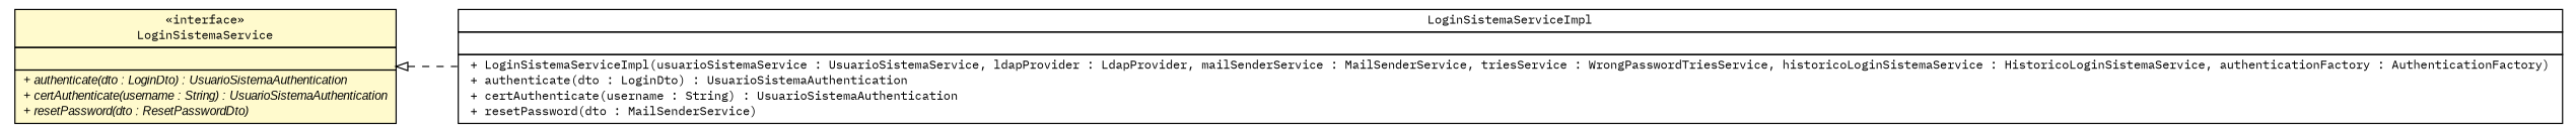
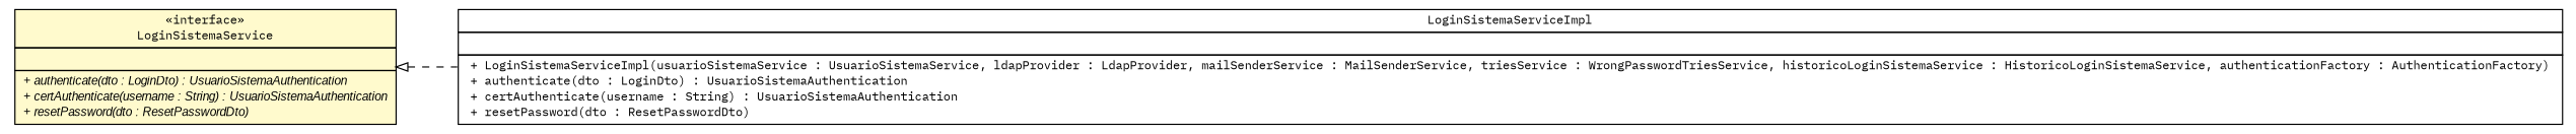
  digraph {
    nodesep=0.25
    ranksep=0.5
    rankdir=LR
    fontname="IBM Plex Mono"
    node [fontcolor=black fontname="IBM Plex Mono" fontsize=10.0 shape=plaintext]
-   n1 [label=<<table title="br.gov.to.sefaz.seg.business.authentication.service.impl.LoginSistemaServiceImpl" border="0" cellborder="1" cellspacing="0" cellpadding="2" port="p" href="./impl/LoginSistemaServiceImpl.html"> 		<tr><td><table border="0" cellspacing="0" cellpadding="1"> <tr><td align="center" balign="center"> LoginSistemaServiceImpl </td></tr> 		</table></td></tr> 		<tr><td><table border="0" cellspacing="0" cellpadding="1"> <tr><td align="left" balign="left">  </td></tr> 		</table></td></tr> 		<tr><td><table border="0" cellspacing="0" cellpadding="1"> <tr><td align="left" balign="left"> + LoginSistemaServiceImpl(usuarioSistemaService : UsuarioSistemaService, ldapProvider : LdapProvider, mailSenderService : MailSenderService, triesService : WrongPasswordTriesService, historicoLoginSistemaService : HistoricoLoginSistemaService, authenticationFactory : AuthenticationFactory) </td></tr> <tr><td align="left" balign="left"> + authenticate(dto : LoginDto) : UsuarioSistemaAuthentication </td></tr> <tr><td align="left" balign="left"> + certAuthenticate(username : String) : UsuarioSistemaAuthentication </td></tr> <tr><td align="left" balign="left"> + resetPassword(dto : MailSenderService) </td></tr> 		</table></td></tr> 		</table>>]
+   n1 [label=<<table title="br.gov.to.sefaz.seg.business.authentication.service.impl.LoginSistemaServiceImpl" border="0" cellborder="1" cellspacing="0" cellpadding="2" port="p" href="./impl/LoginSistemaServiceImpl.html"> 		<tr><td><table border="0" cellspacing="0" cellpadding="1"> <tr><td align="center" balign="center"> LoginSistemaServiceImpl </td></tr> 		</table></td></tr> 		<tr><td><table border="0" cellspacing="0" cellpadding="1"> <tr><td align="left" balign="left">  </td></tr> 		</table></td></tr> 		<tr><td><table border="0" cellspacing="0" cellpadding="1"> <tr><td align="left" balign="left"> + LoginSistemaServiceImpl(usuarioSistemaService : UsuarioSistemaService, ldapProvider : LdapProvider, mailSenderService : MailSenderService, triesService : WrongPasswordTriesService, historicoLoginSistemaService : HistoricoLoginSistemaService, authenticationFactory : AuthenticationFactory) </td></tr> <tr><td align="left" balign="left"> + authenticate(dto : LoginDto) : UsuarioSistemaAuthentication </td></tr> <tr><td align="left" balign="left"> + certAuthenticate(username : String) : UsuarioSistemaAuthentication </td></tr> <tr><td align="left" balign="left"> + resetPassword(dto : ResetPasswordDto) </td></tr> 		</table></td></tr> 		</table>>]
    n2 [label=<<table title="br.gov.to.sefaz.seg.business.authentication.service.LoginSistemaService" border="0" cellborder="1" cellspacing="0" cellpadding="2" port="p" bgcolor="lemonChiffon" href="./LoginSistemaService.html"> 		<tr><td><table border="0" cellspacing="0" cellpadding="1"> <tr><td align="center" balign="center"> &#171;interface&#187; </td></tr> <tr><td align="center" balign="center"> LoginSistemaService </td></tr> 		</table></td></tr> 		<tr><td><table border="0" cellspacing="0" cellpadding="1"> <tr><td align="left" balign="left">  </td></tr> 		</table></td></tr> 		<tr><td><table border="0" cellspacing="0" cellpadding="1"> <tr><td align="left" balign="left"><font face="arial italic" point-size="10.0"> + authenticate(dto : LoginDto) : UsuarioSistemaAuthentication </font></td></tr> <tr><td align="left" balign="left"><font face="arial italic" point-size="10.0"> + certAuthenticate(username : String) : UsuarioSistemaAuthentication </font></td></tr> <tr><td align="left" balign="left"><font face="arial italic" point-size="10.0"> + resetPassword(dto : ResetPasswordDto) </font></td></tr> 		</table></td></tr> 		</table>>]
    n2 -> n1 [arrowtail=empty dir=back fontname="IBM Plex Mono" fontsize=10 headport=p labelfontname=arial labelfontsize=10 style=dashed tailport=p]
  }
